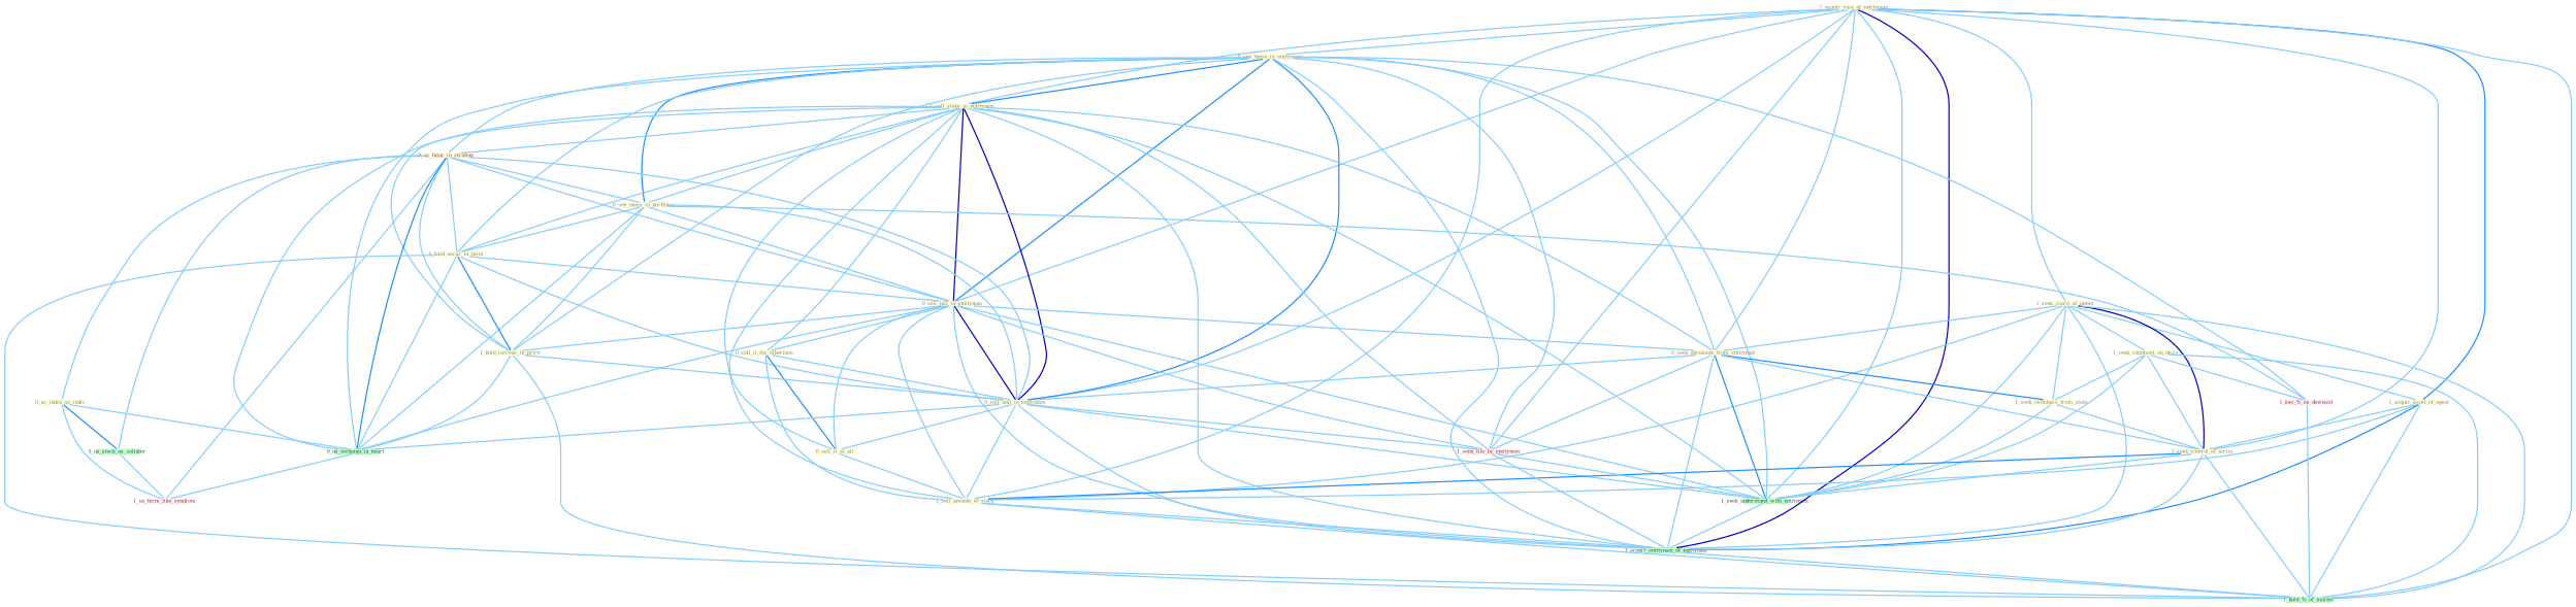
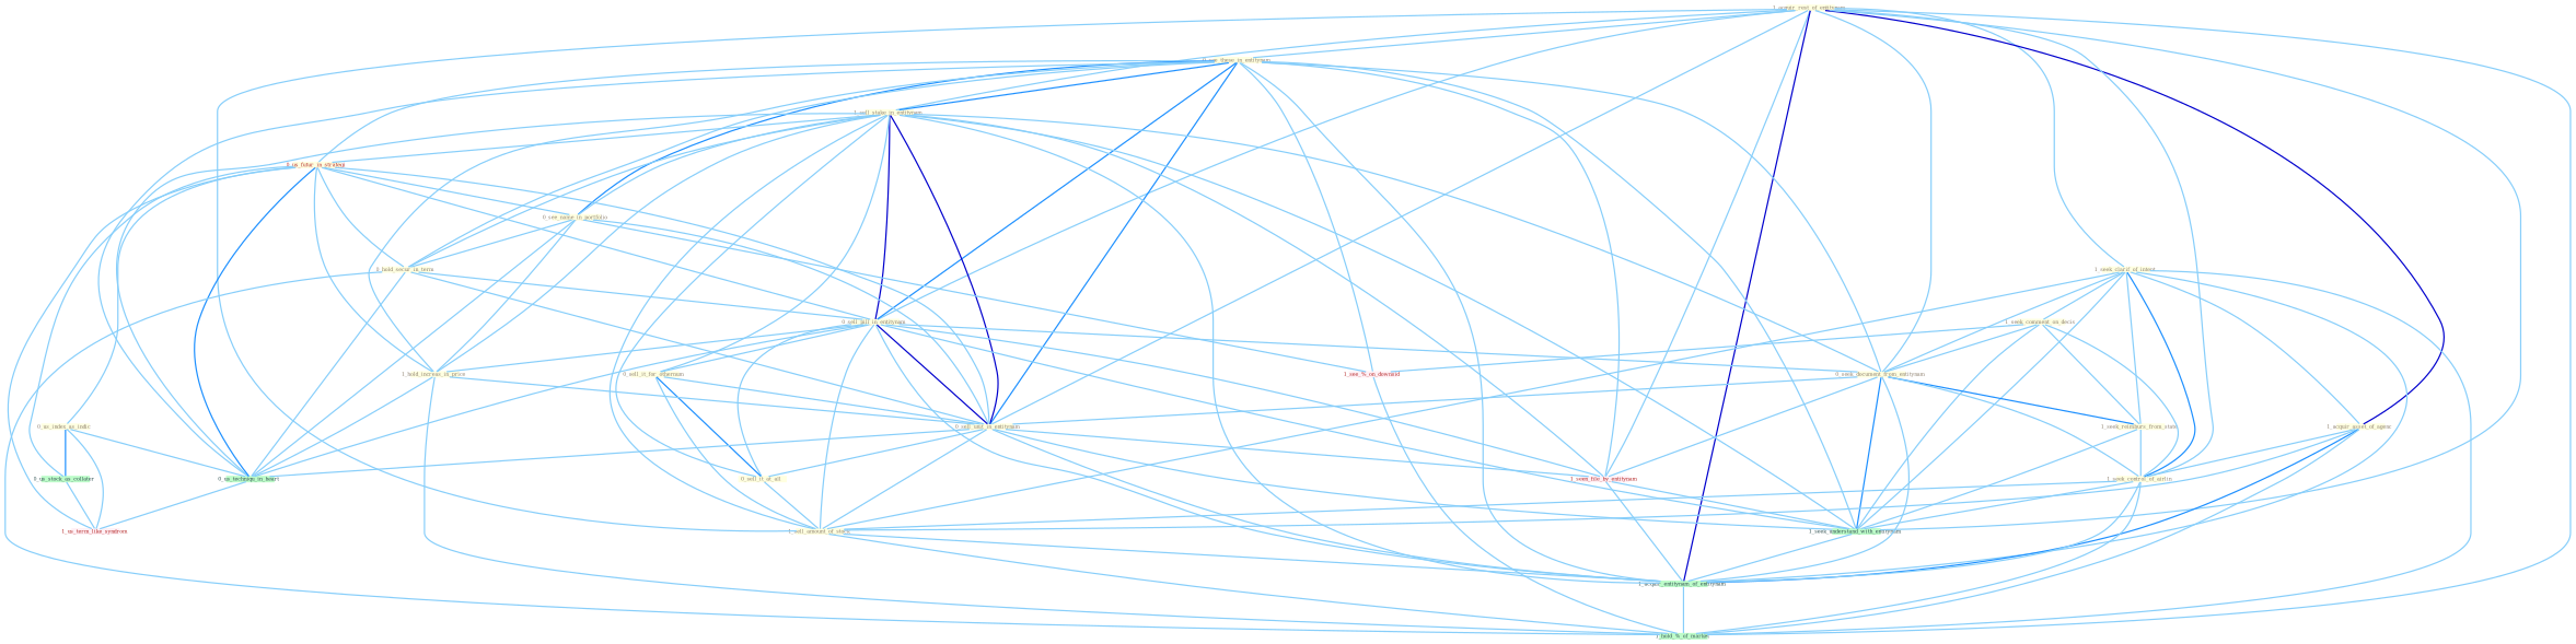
  graph {
    node [color="#ffffe0" fixedsize=true fontcolor="#8b7d6b" fontsize=4 shape=polygon style=filled]
    edge [color="#87cefa" w=1]
    "1_acquir_rest_of_entitynam " [height=.06 width=.5]
    "0_see_these_in_entitynam " [height=.06 width=.5]
    "1_sell_stake_in_entitynam " [height=.06 width=.5]
    "0_us_futur_in_strategi " [fontcolor="#b22222" height=.06 width=.5]
    "0_see_name_in_portfolio " [height=.06 width=.5]
    "1_seek_clarif_of_intent " [height=.06 width=.5]
    "1_seek_comment_on_decis " [height=.06 width=.5]
    "0_hold_secur_in_term " [height=.06 width=.5]
    "0_us_index_as_indic " [height=.06 width=.5]
    "0_sell_pill_in_entitynam " [height=.06 width=.5]
    "0_sell_it_for_othernum " [height=.06 width=.5]
    "0_seek_document_from_entitynam " [height=.06 width=.5]
    "1_seek_reimburs_from_state " [height=.06 width=.5]
    "1_acquir_asset_of_agenc " [height=.06 width=.5]
    "1_hold_increas_in_price " [height=.06 width=.5]
    "0_sell_unit_in_entitynam " [height=.06 width=.5]
    "1_seek_control_of_airlin " [height=.06 width=.5]
    "0_sell_it_at_all " [height=.06 width=.5]
    "1_sell_amount_of_stock " [height=.06 width=.5]
    "1_seen_file_by_entitynam " [color="#fff0f5" fontcolor="#b22222" height=.06 width=.5]
    "1_see_%_on_downsid " [color="#fff0f5" fontcolor="#b22222" height=.06 width=.5]
    "1_us_term_like_syndrom " [color="#fff0f5" fontcolor="#b22222" height=.06 width=.5]
    "1_seek_understand_with_entitynam " [color="#BDFCC9" fontcolor="#2f4f4f" height=.06 width=.5]
    "1_acquir_entitynam_of_entitynam " [color="#BDFCC9" fontcolor="#2f4f4f" height=.06 width=.5]
    "1_hold_%_of_market " [color="#BDFCC9" fontcolor="#2f4f4f" height=.06 width=.5]
    "0_us_techniqu_in_heart " [color="#BDFCC9" fontcolor="#2f4f4f" height=.06 width=.5]
    "0_us_stock_as_collater " [color="#BDFCC9" fontcolor="#2f4f4f" height=.06 width=.5]
    subgraph sub_1 {
      "1_acquir_rest_of_entitynam "
      "0_see_these_in_entitynam "
      "1_sell_stake_in_entitynam "
      "0_us_futur_in_strategi "
      "0_see_name_in_portfolio "
      "1_seek_clarif_of_intent "
      "1_seek_comment_on_decis "
      "0_hold_secur_in_term "
      "0_us_index_as_indic "
      "0_sell_pill_in_entitynam "
      "0_sell_it_for_othernum "
      "0_seek_document_from_entitynam "
      "1_seek_reimburs_from_state "
      "1_acquir_asset_of_agenc "
      "1_hold_increas_in_price "
      "0_sell_unit_in_entitynam "
      "1_seek_control_of_airlin "
      "0_sell_it_at_all "
      "1_sell_amount_of_stock "
    }
    subgraph sub_2 {
      "1_seen_file_by_entitynam "
      "1_see_%_on_downsid "
      "1_us_term_like_syndrom "
    }
    "1_acquir_rest_of_entitynam " -- "0_see_these_in_entitynam "
    "1_acquir_rest_of_entitynam " -- "1_sell_stake_in_entitynam "
    "1_acquir_rest_of_entitynam " -- "1_seek_clarif_of_intent "
    "1_acquir_rest_of_entitynam " -- "0_sell_pill_in_entitynam "
    "1_acquir_rest_of_entitynam " -- "0_seek_document_from_entitynam "
-   "1_acquir_rest_of_entitynam " -- "1_acquir_asset_of_agenc " [color="#1e90ff" w=2]
+   "1_acquir_rest_of_entitynam " -- "1_acquir_asset_of_agenc " [color="#0000cd" w=2]
    "1_acquir_rest_of_entitynam " -- "0_sell_unit_in_entitynam "
    "1_acquir_rest_of_entitynam " -- "1_seek_control_of_airlin "
    "1_acquir_rest_of_entitynam " -- "1_sell_amount_of_stock "
    "1_acquir_rest_of_entitynam " -- "1_seen_file_by_entitynam "
    "1_acquir_rest_of_entitynam " -- "1_seek_understand_with_entitynam "
    "1_acquir_rest_of_entitynam " -- "1_acquir_entitynam_of_entitynam " [color="#0000cd" w=3]
    "1_acquir_rest_of_entitynam " -- "1_hold_%_of_market "
    "0_see_these_in_entitynam " -- "1_sell_stake_in_entitynam " [color="#1e90ff" w=2]
    "0_see_these_in_entitynam " -- "0_us_futur_in_strategi "
    "0_see_these_in_entitynam " -- "0_see_name_in_portfolio " [color="#1e90ff" w=2]
    "0_see_these_in_entitynam " -- "0_hold_secur_in_term "
    "0_see_these_in_entitynam " -- "0_sell_pill_in_entitynam " [color="#1e90ff" w=2]
    "0_see_these_in_entitynam " -- "0_seek_document_from_entitynam "
    "0_see_these_in_entitynam " -- "1_hold_increas_in_price "
    "0_see_these_in_entitynam " -- "0_sell_unit_in_entitynam " [color="#1e90ff" w=2]
    "0_see_these_in_entitynam " -- "1_seen_file_by_entitynam "
    "0_see_these_in_entitynam " -- "1_see_%_on_downsid "
    "0_see_these_in_entitynam " -- "1_seek_understand_with_entitynam "
    "0_see_these_in_entitynam " -- "1_acquir_entitynam_of_entitynam "
    "0_see_these_in_entitynam " -- "0_us_techniqu_in_heart "
    "1_sell_stake_in_entitynam " -- "0_us_futur_in_strategi "
    "1_sell_stake_in_entitynam " -- "0_see_name_in_portfolio "
    "1_sell_stake_in_entitynam " -- "0_hold_secur_in_term "
    "1_sell_stake_in_entitynam " -- "0_sell_pill_in_entitynam " [color="#0000cd" w=3]
    "1_sell_stake_in_entitynam " -- "0_sell_it_for_othernum "
    "1_sell_stake_in_entitynam " -- "0_seek_document_from_entitynam "
    "1_sell_stake_in_entitynam " -- "1_hold_increas_in_price "
    "1_sell_stake_in_entitynam " -- "0_sell_unit_in_entitynam " [color="#0000cd" w=3]
    "1_sell_stake_in_entitynam " -- "0_sell_it_at_all "
    "1_sell_stake_in_entitynam " -- "1_sell_amount_of_stock "
    "1_sell_stake_in_entitynam " -- "1_seen_file_by_entitynam "
    "1_sell_stake_in_entitynam " -- "1_seek_understand_with_entitynam "
    "1_sell_stake_in_entitynam " -- "1_acquir_entitynam_of_entitynam "
    "1_sell_stake_in_entitynam " -- "0_us_techniqu_in_heart "
    "0_us_futur_in_strategi " -- "0_see_name_in_portfolio "
    "0_us_futur_in_strategi " -- "0_hold_secur_in_term "
    "0_us_futur_in_strategi " -- "0_us_index_as_indic "
    "0_us_futur_in_strategi " -- "0_sell_pill_in_entitynam "
    "0_us_futur_in_strategi " -- "1_hold_increas_in_price "
    "0_us_futur_in_strategi " -- "0_sell_unit_in_entitynam "
    "0_us_futur_in_strategi " -- "1_us_term_like_syndrom "
    "0_us_futur_in_strategi " -- "0_us_techniqu_in_heart " [color="#1e90ff" w=2]
    "0_us_futur_in_strategi " -- "0_us_stock_as_collater "
    "0_see_name_in_portfolio " -- "0_hold_secur_in_term "
-   "0_see_name_in_portfolio " -- "0_sell_pill_in_entitynam "
    "0_see_name_in_portfolio " -- "1_hold_increas_in_price "
    "0_see_name_in_portfolio " -- "0_sell_unit_in_entitynam "
    "0_see_name_in_portfolio " -- "1_see_%_on_downsid "
    "0_see_name_in_portfolio " -- "0_us_techniqu_in_heart "
    "1_seek_clarif_of_intent " -- "1_seek_comment_on_decis "
    "1_seek_clarif_of_intent " -- "0_seek_document_from_entitynam "
    "1_seek_clarif_of_intent " -- "1_seek_reimburs_from_state "
    "1_seek_clarif_of_intent " -- "1_acquir_asset_of_agenc "
-   "1_seek_clarif_of_intent " -- "1_seek_control_of_airlin " [color="#0000cd" w=2]
+   "1_seek_clarif_of_intent " -- "1_seek_control_of_airlin " [color="#1e90ff" w=2]
    "1_seek_clarif_of_intent " -- "1_sell_amount_of_stock "
    "1_seek_clarif_of_intent " -- "1_seek_understand_with_entitynam "
    "1_seek_clarif_of_intent " -- "1_acquir_entitynam_of_entitynam "
    "1_seek_clarif_of_intent " -- "1_hold_%_of_market "
-   "1_seek_comment_on_decis " -- "1_hold_%_of_market "
+   "1_seek_comment_on_decis " -- "0_seek_document_from_entitynam "
    "1_seek_comment_on_decis " -- "1_seek_reimburs_from_state "
    "1_seek_comment_on_decis " -- "1_seek_control_of_airlin "
    "1_seek_comment_on_decis " -- "1_see_%_on_downsid "
    "1_seek_comment_on_decis " -- "1_seek_understand_with_entitynam "
    "0_hold_secur_in_term " -- "0_sell_pill_in_entitynam "
-   "0_hold_secur_in_term " -- "1_hold_increas_in_price " [color="#1e90ff" w=2]
    "0_hold_secur_in_term " -- "0_sell_unit_in_entitynam "
    "0_hold_secur_in_term " -- "1_hold_%_of_market "
    "0_hold_secur_in_term " -- "0_us_techniqu_in_heart "
    "0_us_index_as_indic " -- "1_us_term_like_syndrom "
    "0_us_index_as_indic " -- "0_us_techniqu_in_heart "
    "0_us_index_as_indic " -- "0_us_stock_as_collater " [color="#1e90ff" w=2]
    "0_sell_pill_in_entitynam " -- "0_sell_it_for_othernum "
    "0_sell_pill_in_entitynam " -- "0_seek_document_from_entitynam "
    "0_sell_pill_in_entitynam " -- "1_hold_increas_in_price "
    "0_sell_pill_in_entitynam " -- "0_sell_unit_in_entitynam " [color="#0000cd" w=3]
    "0_sell_pill_in_entitynam " -- "0_sell_it_at_all "
    "0_sell_pill_in_entitynam " -- "1_sell_amount_of_stock "
    "0_sell_pill_in_entitynam " -- "1_seen_file_by_entitynam "
    "0_sell_pill_in_entitynam " -- "1_seek_understand_with_entitynam "
    "0_sell_pill_in_entitynam " -- "1_acquir_entitynam_of_entitynam "
    "0_sell_pill_in_entitynam " -- "0_us_techniqu_in_heart "
    "0_sell_it_for_othernum " -- "0_sell_unit_in_entitynam "
    "0_sell_it_for_othernum " -- "0_sell_it_at_all " [color="#1e90ff" w=2]
    "0_sell_it_for_othernum " -- "1_sell_amount_of_stock "
    "0_seek_document_from_entitynam " -- "1_seek_reimburs_from_state " [color="#1e90ff" w=2]
    "0_seek_document_from_entitynam " -- "0_sell_unit_in_entitynam "
    "0_seek_document_from_entitynam " -- "1_seek_control_of_airlin "
    "0_seek_document_from_entitynam " -- "1_seen_file_by_entitynam "
    "0_seek_document_from_entitynam " -- "1_seek_understand_with_entitynam " [color="#1e90ff" w=2]
    "0_seek_document_from_entitynam " -- "1_acquir_entitynam_of_entitynam "
    "1_seek_reimburs_from_state " -- "1_seek_control_of_airlin "
    "1_seek_reimburs_from_state " -- "1_seek_understand_with_entitynam "
    "1_acquir_asset_of_agenc " -- "1_seek_control_of_airlin "
    "1_acquir_asset_of_agenc " -- "1_sell_amount_of_stock "
    "1_acquir_asset_of_agenc " -- "1_acquir_entitynam_of_entitynam " [color="#1e90ff" w=2]
    "1_acquir_asset_of_agenc " -- "1_hold_%_of_market "
    "1_hold_increas_in_price " -- "0_sell_unit_in_entitynam "
    "1_hold_increas_in_price " -- "1_hold_%_of_market "
    "1_hold_increas_in_price " -- "0_us_techniqu_in_heart "
    "0_sell_unit_in_entitynam " -- "0_sell_it_at_all "
    "0_sell_unit_in_entitynam " -- "1_sell_amount_of_stock "
    "0_sell_unit_in_entitynam " -- "1_seen_file_by_entitynam "
    "0_sell_unit_in_entitynam " -- "1_seek_understand_with_entitynam "
    "0_sell_unit_in_entitynam " -- "1_acquir_entitynam_of_entitynam "
    "0_sell_unit_in_entitynam " -- "0_us_techniqu_in_heart "
-   "1_seek_control_of_airlin " -- "1_sell_amount_of_stock " [color="#1e90ff"]
+   "1_seek_control_of_airlin " -- "1_sell_amount_of_stock "
    "1_seek_control_of_airlin " -- "1_seek_understand_with_entitynam "
    "1_seek_control_of_airlin " -- "1_acquir_entitynam_of_entitynam "
    "1_seek_control_of_airlin " -- "1_hold_%_of_market "
    "0_sell_it_at_all " -- "1_sell_amount_of_stock "
    "1_sell_amount_of_stock " -- "1_acquir_entitynam_of_entitynam "
    "1_sell_amount_of_stock " -- "1_hold_%_of_market "
    "1_seen_file_by_entitynam " -- "1_seek_understand_with_entitynam "
    "1_seen_file_by_entitynam " -- "1_acquir_entitynam_of_entitynam "
    "1_see_%_on_downsid " -- "1_hold_%_of_market "
    "1_seek_understand_with_entitynam " -- "1_acquir_entitynam_of_entitynam "
    "1_acquir_entitynam_of_entitynam " -- "1_hold_%_of_market "
    "0_us_techniqu_in_heart " -- "1_us_term_like_syndrom "
    "0_us_stock_as_collater " -- "1_us_term_like_syndrom "
  }
